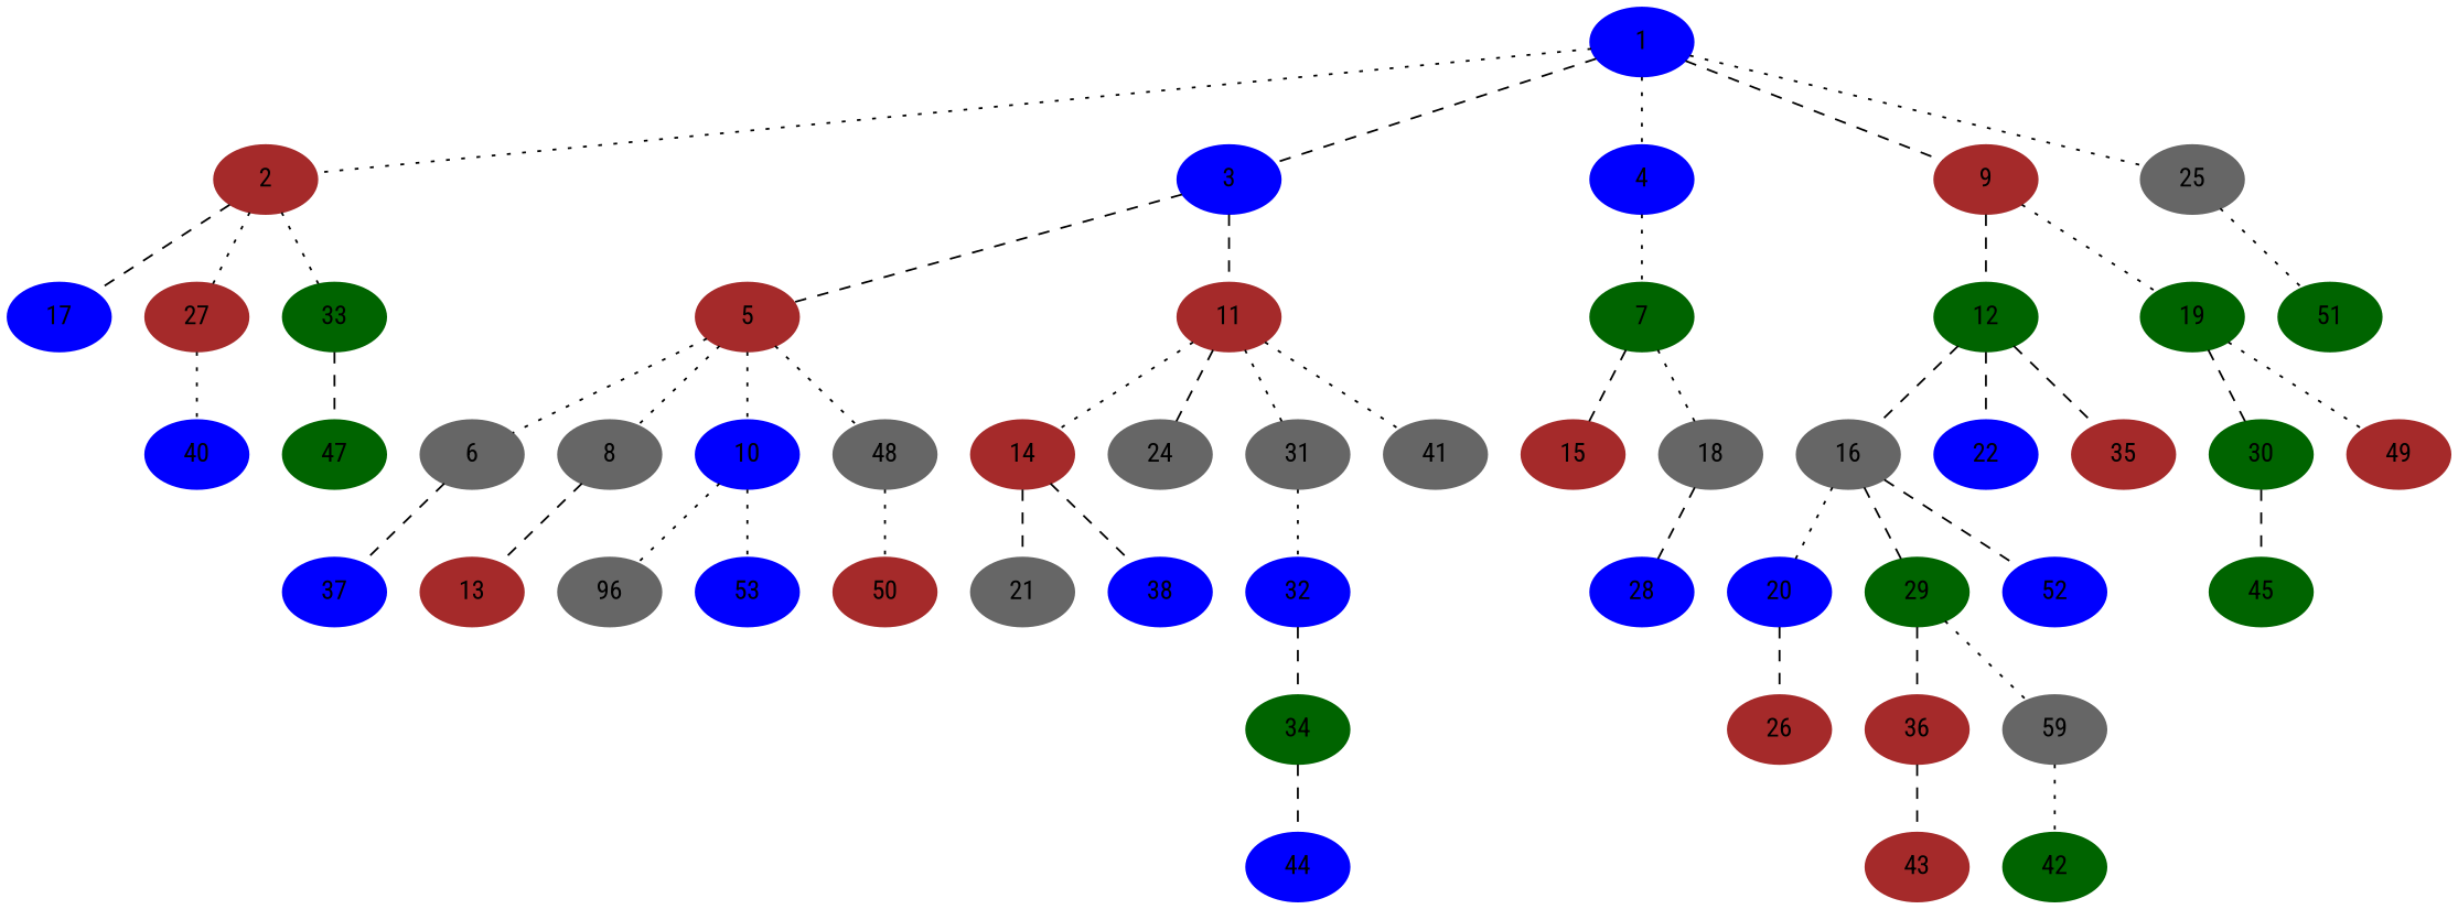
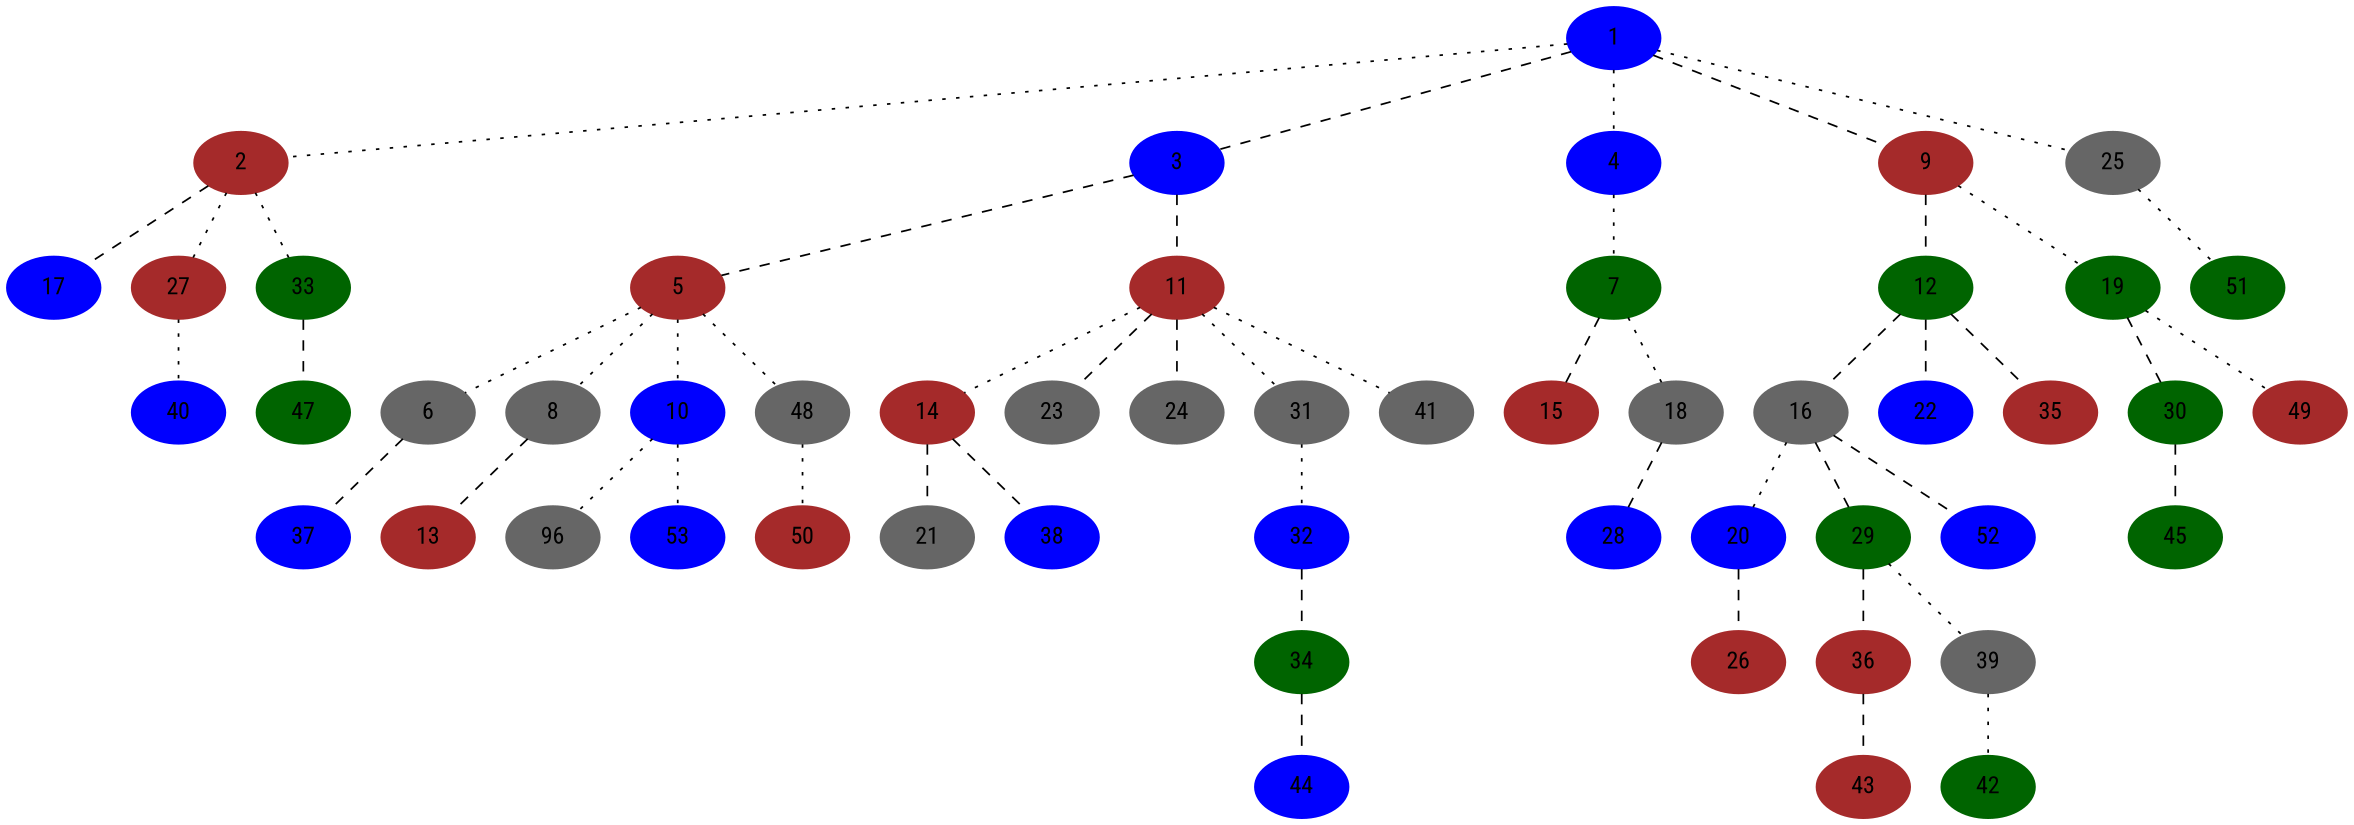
  graph {
    fontname="Roboto Condensed"
    node [color=blue fontname="Roboto Condensed" style=filled]
    edge [fontname="Roboto Condensed" style=dashed]
    2 [color=brown]
    1
    3
    4
    9 [color=brown]
    25 [color=gray40]
    17
    27 [color=brown]
    33 [color=darkgreen]
    5 [color=brown]
    11 [color=brown]
    7 [color=darkgreen]
    12 [color=darkgreen]
    19 [color=darkgreen]
    51 [color=darkgreen]
    40
    47 [color=darkgreen]
    6 [color=gray40]
    8 [color=gray40]
    10
    48 [color=gray40]
    14 [color=brown]
+   23 [color=gray40]
    24 [color=gray40]
    31 [color=gray40]
    41 [color=gray40]
    15 [color=brown]
    18 [color=gray40]
    37
    13 [color=brown]
    n31 [color=gray40 label=96]
    53
    50 [color=brown]
    28
    16 [color=gray40]
    22
    35 [color=brown]
    30 [color=darkgreen]
    49 [color=brown]
    21 [color=gray40]
    38
    32
    20
    29 [color=darkgreen]
    52
    26 [color=brown]
    36 [color=brown]
-   39 [color=gray40 label=59]
+   39 [color=gray40]
    45 [color=darkgreen]
    43 [color=brown]
    42 [color=darkgreen]
    34 [color=darkgreen]
    44
    2 -- 17
    2 -- 27 [style=dotted]
    2 -- 33 [style=dotted]
    1 -- 2 [style=dotted]
    1 -- 3
    1 -- 4 [style=dotted]
    1 -- 9
    1 -- 25 [style=dotted]
    3 -- 5
    3 -- 11
    4 -- 7 [style=dotted]
    9 -- 12
    9 -- 19 [style=dotted]
    25 -- 51 [style=dotted]
    27 -- 40 [style=dotted]
    33 -- 47
    5 -- 6 [style=dotted]
    5 -- 8 [style=dotted]
    5 -- 10 [style=dotted]
    5 -- 48 [style=dotted]
    11 -- 14 [style=dotted]
+   11 -- 23
    11 -- 24
    11 -- 31 [style=dotted]
    11 -- 41 [style=dotted]
    7 -- 15
    7 -- 18 [style=dotted]
    12 -- 16
    12 -- 22
    12 -- 35
    19 -- 30
    19 -- 49 [style=dotted]
    6 -- 37
    8 -- 13
    10 -- n31 [style=dotted]
    10 -- 53 [style=dotted]
    48 -- 50 [style=dotted]
    14 -- 21
    14 -- 38
    31 -- 32 [style=dotted]
    18 -- 28
    16 -- 20 [style=dotted]
    16 -- 29
    16 -- 52
    30 -- 45
    32 -- 34
    20 -- 26
    29 -- 36
    29 -- 39 [style=dotted]
    36 -- 43
    39 -- 42 [style=dotted]
    34 -- 44
  }
